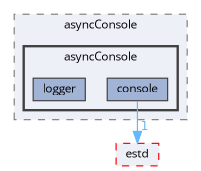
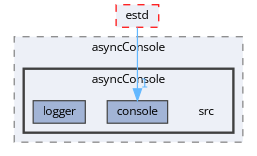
  digraph {
    compound=true
    fontname="Open Sans"
    node [fontname="Open Sans" fontsize=10 shape=box color=grey25 fillcolor="#a2b4d6" style=filled]
+   n1 [height=0.2 label=src shape=plaintext width=0.4 color="" fillcolor="" style=""]
    n2 [height=0.2 label=console width=0.4]
    n3 [height=0.2 label=logger width=0.4]
    n4 [color=red fillcolor="#edf0f7" height=0.2 label=estd style="filled,dashed" width=0.4]
    subgraph cluster_1 {
      bgcolor="#edf0f7"
      fontsize=10
      label=asyncConsole
      pencolor=grey50
      style="filled,dashed"
      subgraph cluster_2 {
        bgcolor="#edf0f7"
        fontsize=10
        pencolor=grey25
        style="filled,bold"
+       n1
        n2
        n3
      }
    }
-   n2 -> n4 [color=steelblue1 fontcolor=steelblue1 fontname="Open Sans" fontsize=10 headlabel=1 labeldistance=1.5 labelfontname=Helvetica labelfontsize=10]
+   n4 -> n2 [color=steelblue1 fontcolor=steelblue1 fontname="Open Sans" fontsize=10 headlabel=1 labeldistance=1.5 labelfontname=Helvetica labelfontsize=10]
  }
